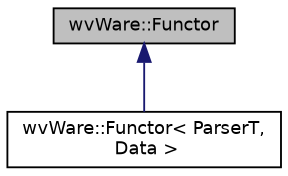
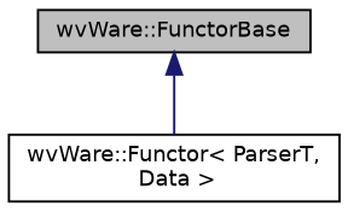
  digraph {
    node [color=black fontname=Helvetica fontsize=10 shape=record style=filled]
-   n1 [fillcolor=grey75 fontcolor=black height=0.2 label="wvWare::Functor" width=0.4]
+   n1 [fillcolor=grey75 fontcolor=black height=0.2 label="wvWare::FunctorBase" width=0.4]
    n2 [fillcolor=white height=0.2 label="wvWare::Functor\< ParserT,\l Data \>" width=0.4]
    n1 -> n2 [color=midnightblue dir=back fontname=Helvetica fontsize=10 labelfontname=Helvetica labelfontsize=10 style=solid]
  }
